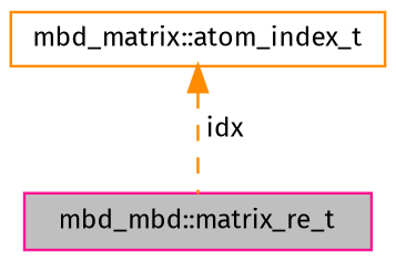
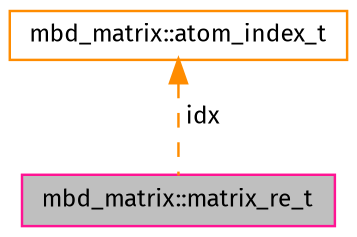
  digraph {
    fontname="Fira Sans"
    node [fontname="Fira Sans" fontsize=10 shape=record style=filled]
-   n1 [color=deeppink fillcolor=grey75 fontcolor=black height=0.2 label="mbd_mbd::matrix_re_t" width=0.4]
+   n1 [color=deeppink fillcolor=grey75 fontcolor=black height=0.2 label="mbd_matrix::matrix_re_t" width=0.4]
    n2 [color=darkorange fillcolor=white height=0.2 label="mbd_matrix::atom_index_t" width=0.4]
    n2 -> n1 [color=darkorange dir=back fontname="Fira Sans" fontsize=10 label=" idx" labelfontname=Helvetica labelfontsize=10 style=dashed]
  }
